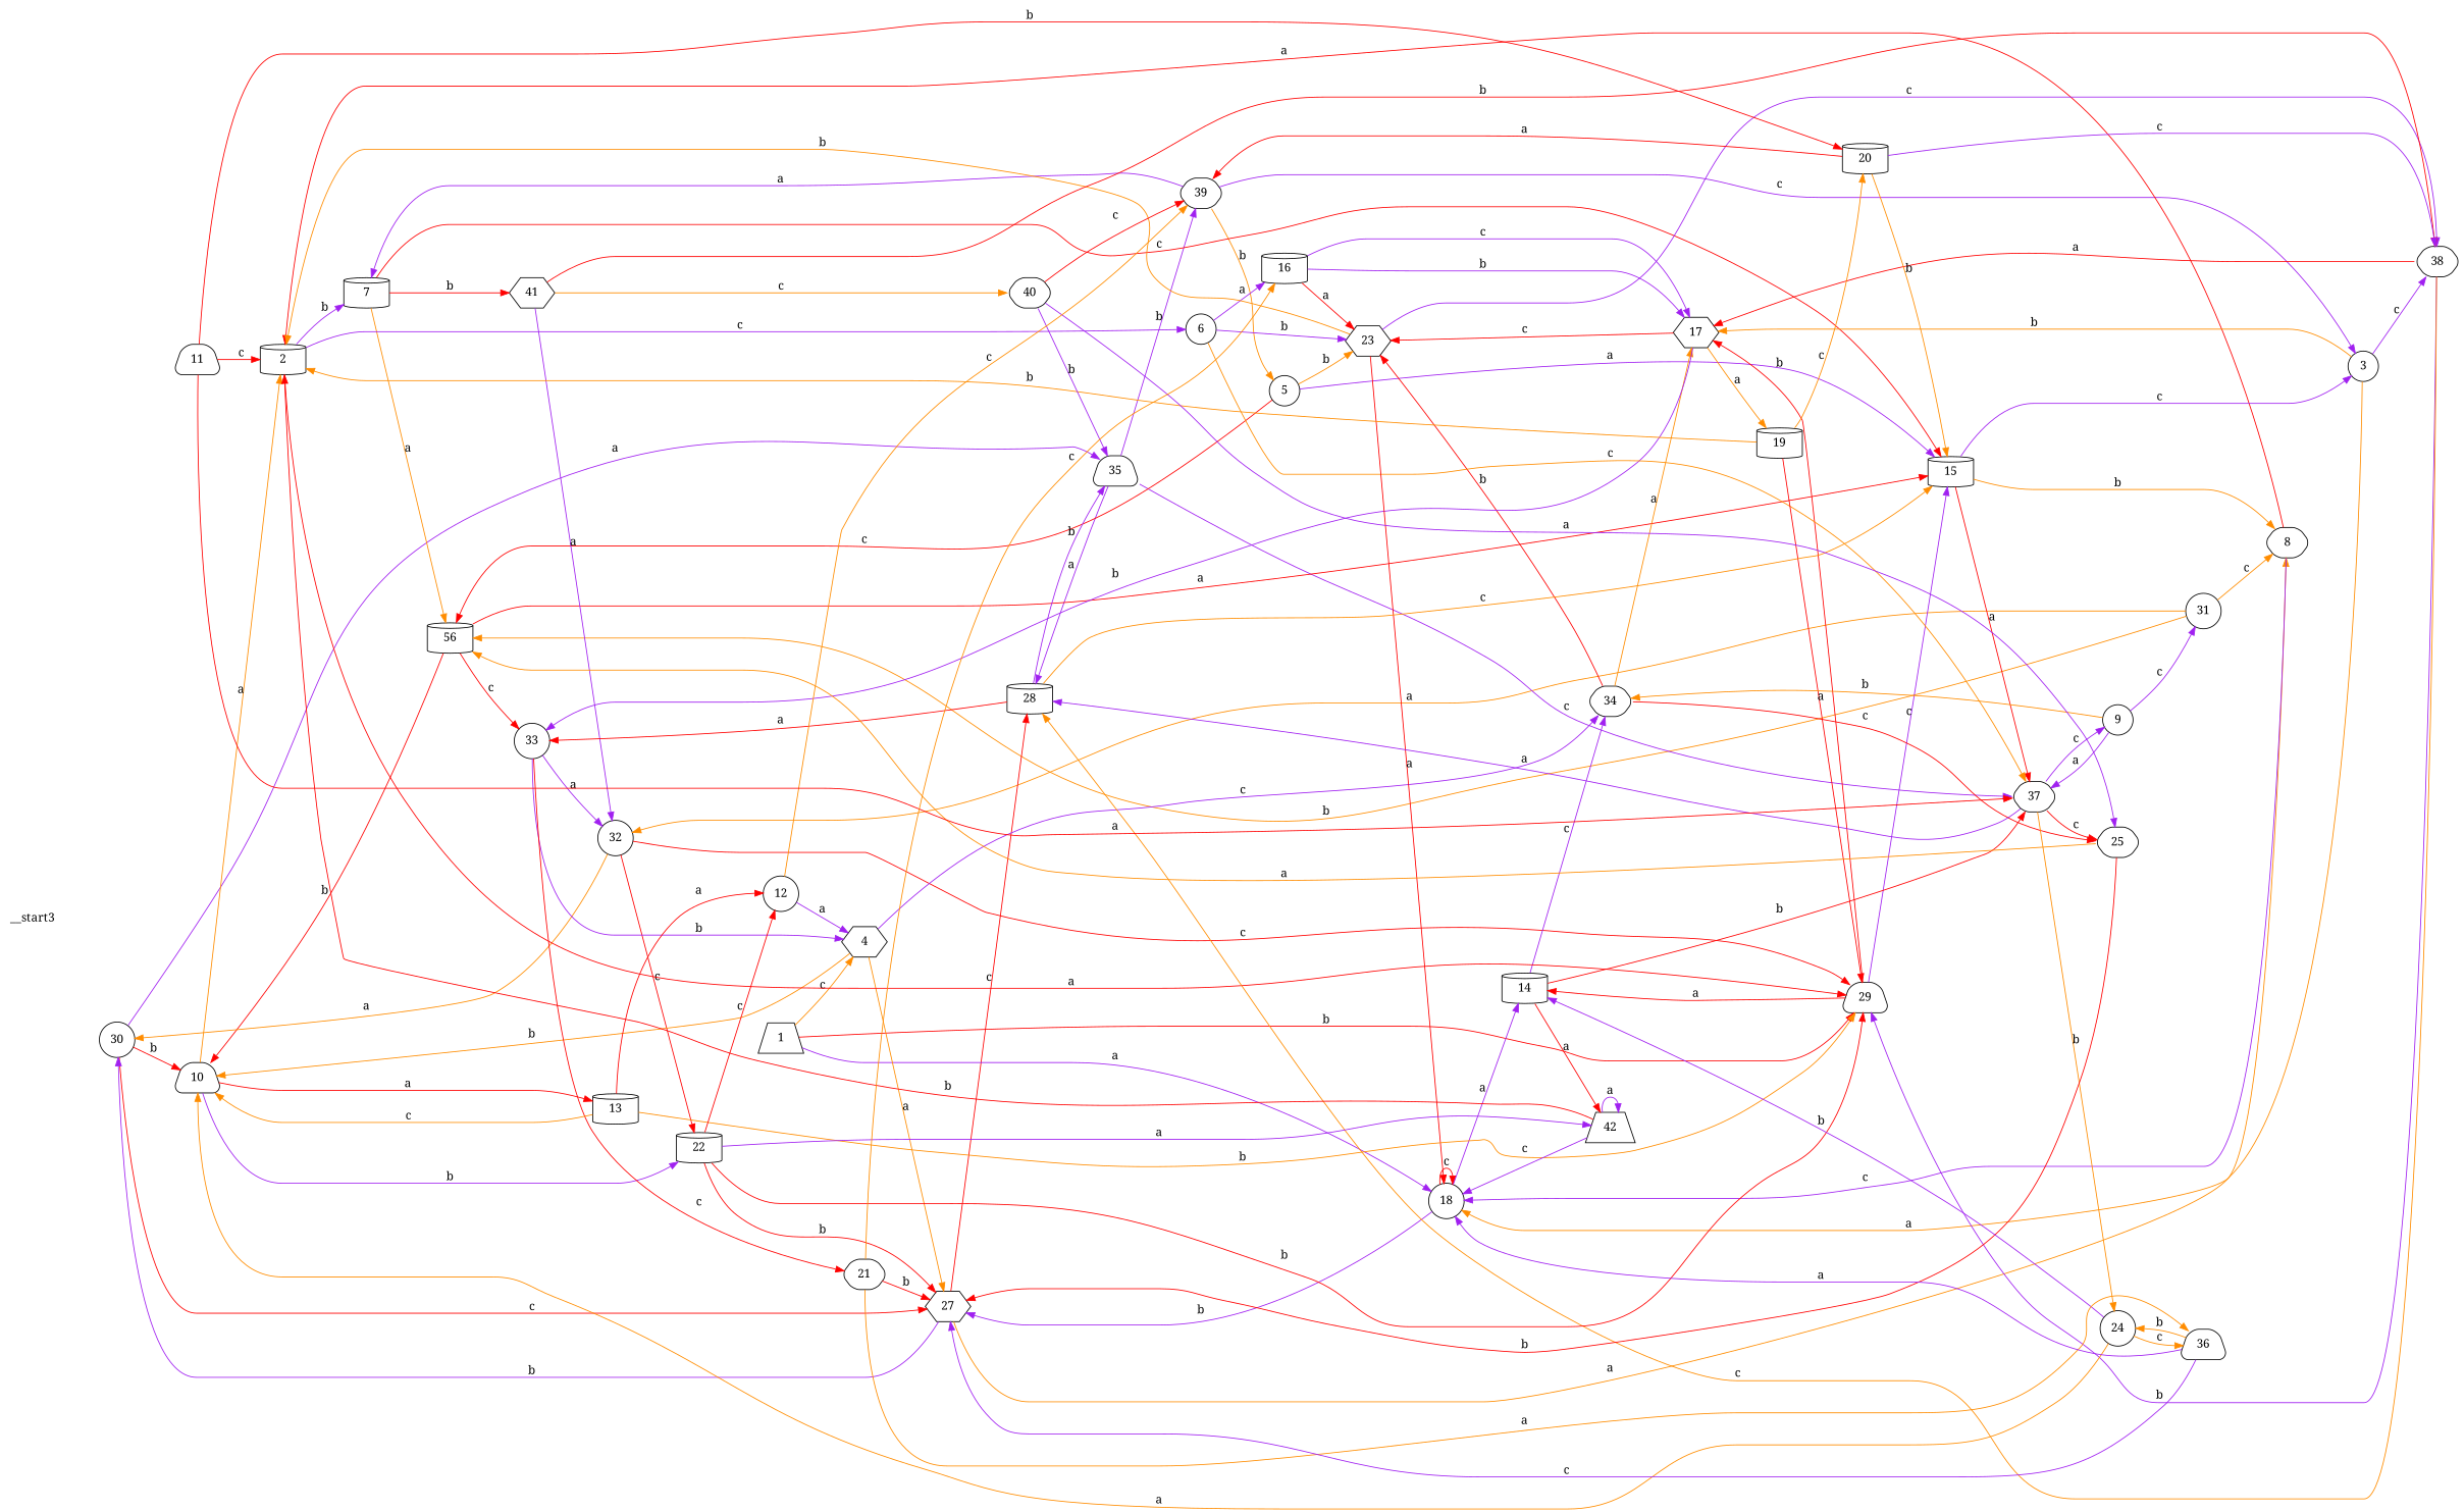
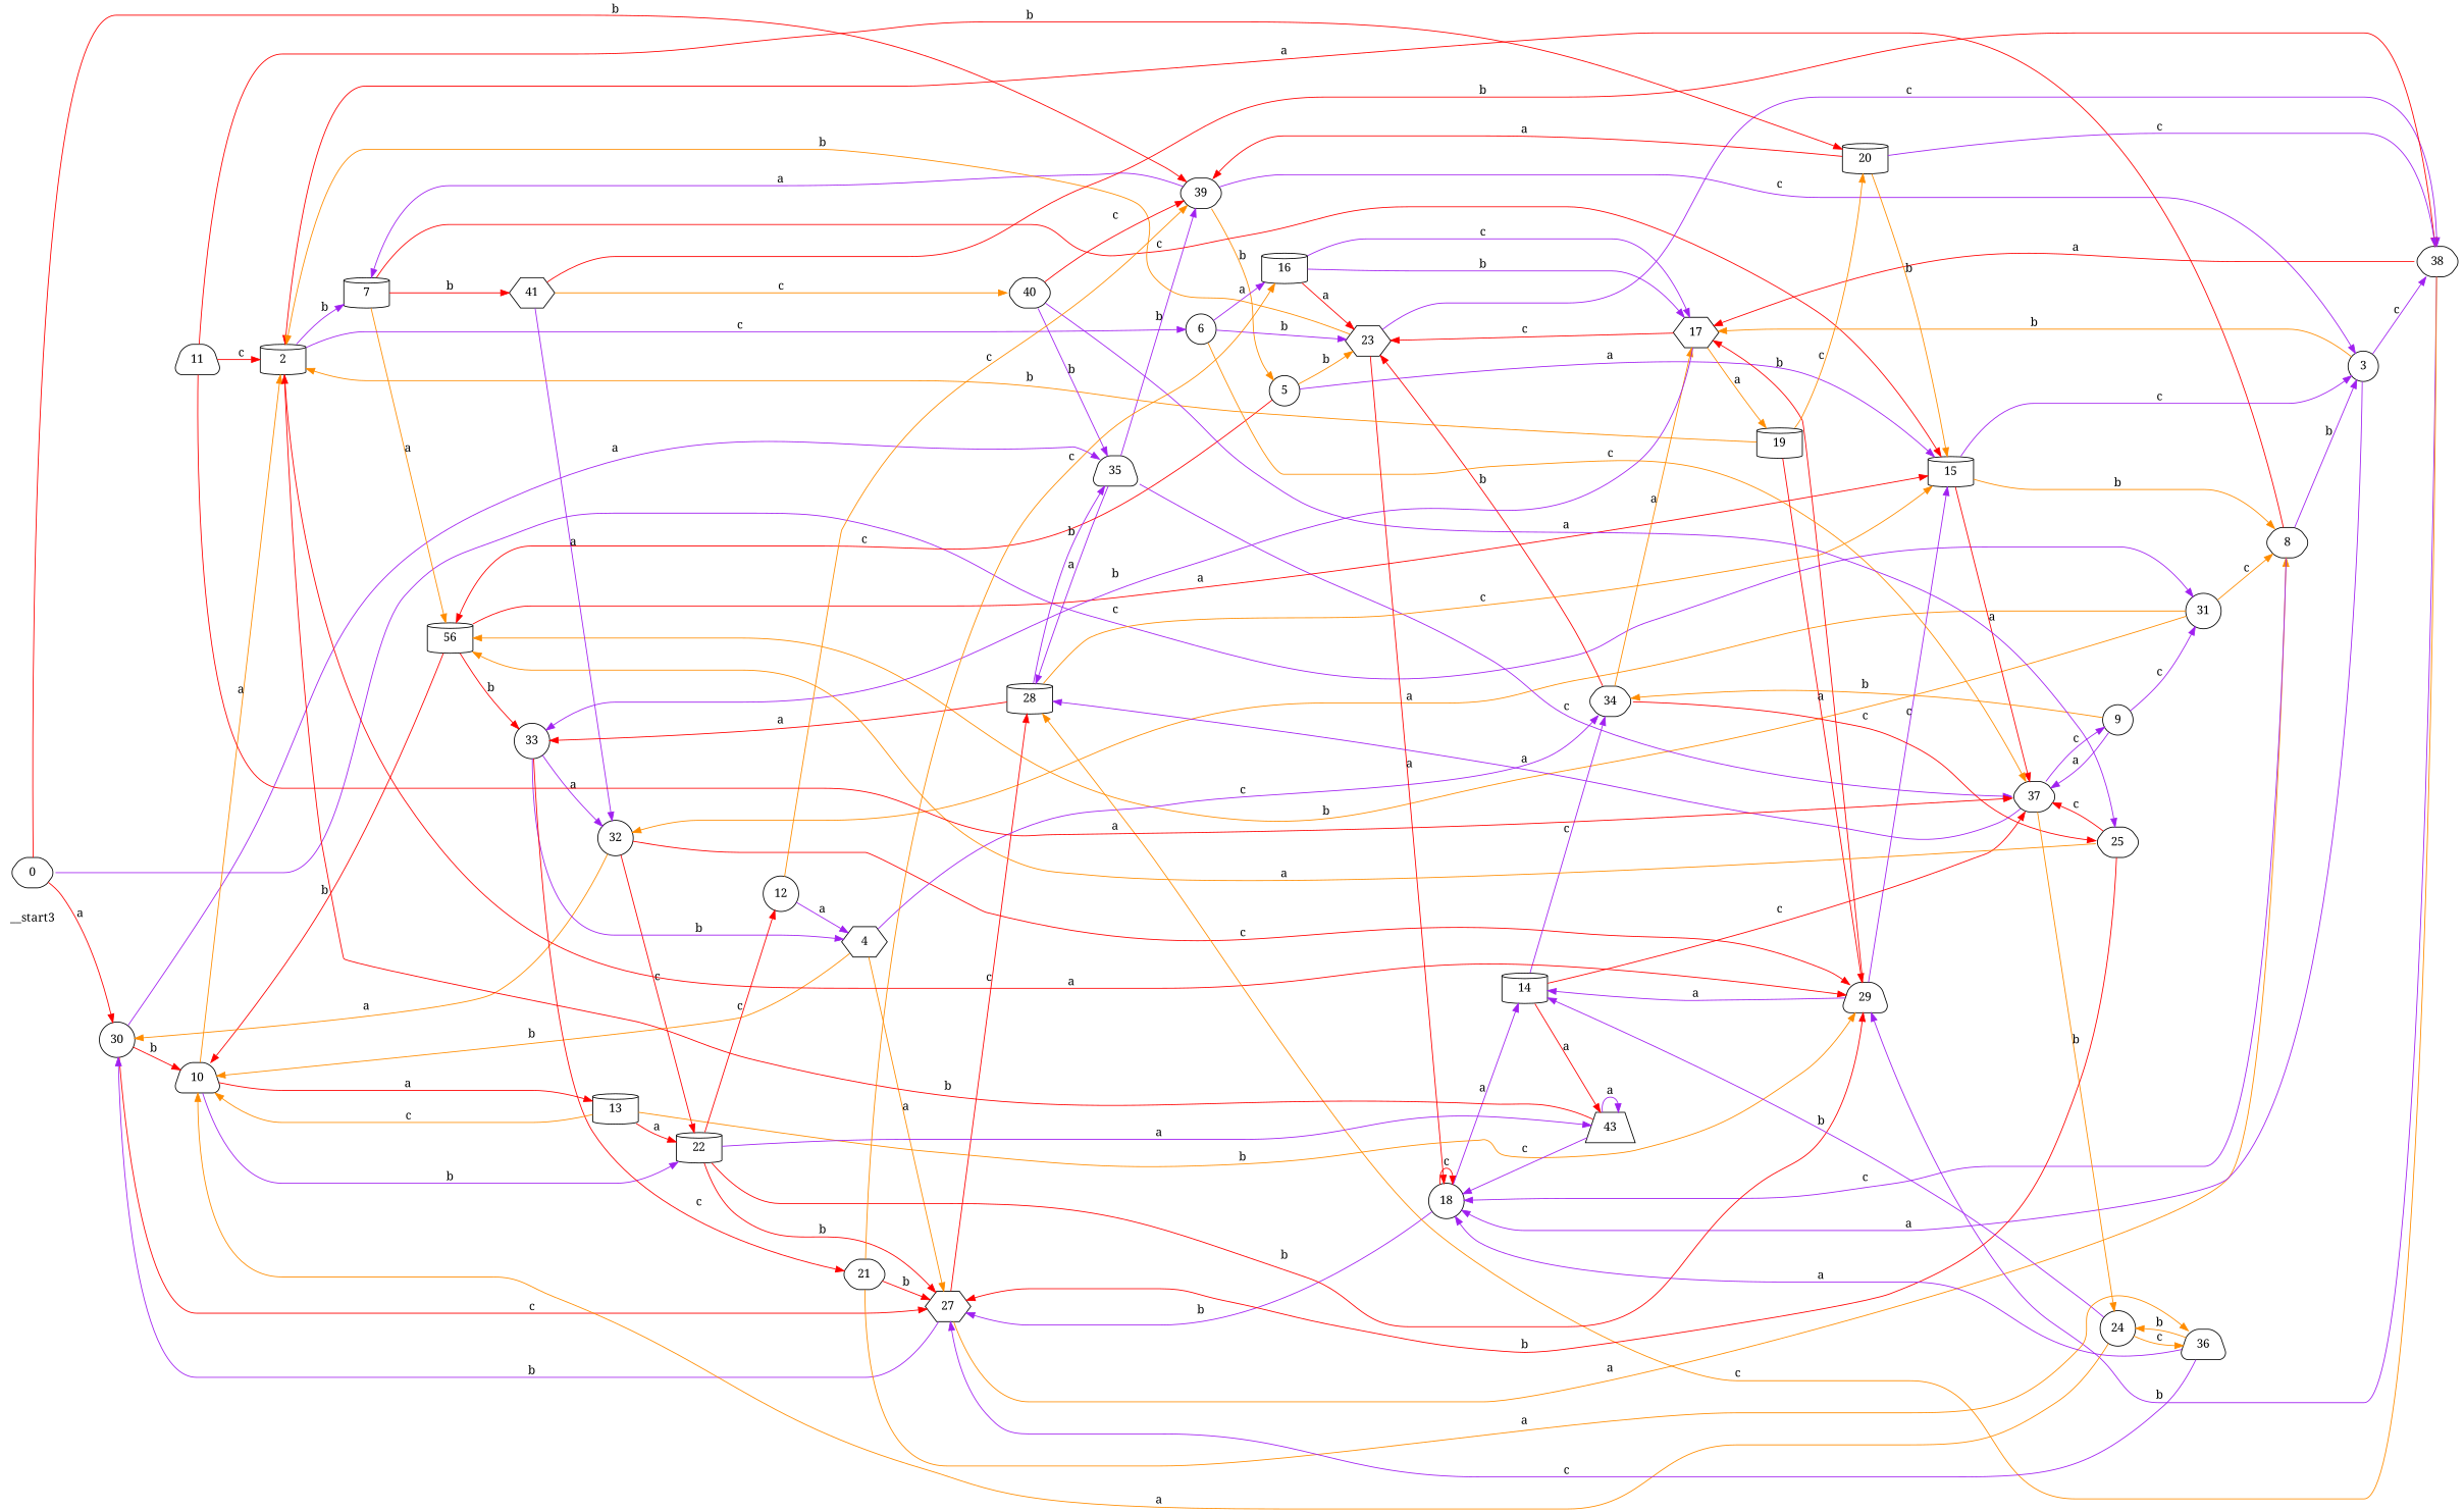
  digraph {
    fontname="Noto Serif"
    rankdir=LR
    node [fontname="Noto Serif" shape=hexagon color=black fillcolor=white style="rounded,filled"]
    edge [color=purple fontname="Noto Serif"]
    n1 [label=__start3 shape=none color="" fillcolor="" style=""]
+   n2 [label=0]
    n3 [label=30 shape=circle]
    n4 [label=31 shape=circle style=filled]
    n5 [label=39]
    n6 [label=10 shape=trapezium]
    n7 [label=27 style=filled]
    n8 [label=35 shape=trapezium]
    n9 [label=56 shape=cylinder style=filled]
    n10 [label=8]
    n11 [label=32 shape=circle]
    n12 [label=7 shape=cylinder style=filled]
    n13 [label=3 shape=circle]
    n14 [label=5 shape=circle style=filled]
-   n15 [label=1 shape=trapezium style=filled]
    n16 [label=4 style=filled]
    n17 [label=18 shape=circle]
    n18 [label=29 shape=trapezium]
    n19 [label=34]
    n20 [label=14 shape=cylinder style=filled]
    n21 [label=17 style=filled]
    n22 [label=15 shape=cylinder]
    n23 [label=2 shape=cylinder]
    n24 [label=6 shape=circle]
    n25 [label=23 style=filled]
    n26 [label=16 shape=cylinder]
    n27 [label=37]
    n28 [label=41 style=filled]
    n29 [label=38]
    n30 [label=19 shape=cylinder]
    n31 [label=33 shape=circle]
    n32 [label=28 shape=cylinder style=filled]
    n33 [label=13 shape=cylinder style=filled]
    n34 [label=22 shape=cylinder style=filled]
    n35 [label=25]
    n36 [label=9 shape=circle style=filled]
    n37 [label=24 shape=circle]
    n38 [label=40]
    n39 [label=12 shape=circle style=filled]
-   n40 [label=42 shape=trapezium style=filled]
+   n40 [label=43 shape=trapezium style=filled]
    n41 [label=11 shape=trapezium]
    n42 [label=20 shape=cylinder style=filled]
    n43 [label=21]
    n44 [label=36 shape=trapezium]
+   n2 -> n3 [color=red label=a]
+   n2 -> n4 [label=c]
+   n2 -> n5 [color=red label=b]
    n3 -> n6 [color=red label=b]
    n3 -> n7 [color=red label=c]
    n3 -> n8 [label=a]
    n4 -> n9 [color=darkorange label=b]
    n4 -> n10 [color=darkorange label=c]
    n4 -> n11 [color=darkorange label=a]
    n5 -> n12 [label=a]
    n5 -> n13 [label=c]
    n5 -> n14 [color=darkorange label=b]
    n6 -> n23 [color=darkorange label=a]
    n6 -> n33 [color=red label=a]
    n6 -> n34 [label=b]
    n7 -> n3 [label=b]
    n7 -> n10 [color=darkorange label=a]
    n7 -> n32 [color=red label=c]
    n8 -> n5 [label=b]
    n8 -> n27 [label=c]
    n8 -> n32 [label=a]
    n9 -> n6 [color=red label=b]
    n9 -> n22 [color=red label=a]
-   n9 -> n31 [color=red label=c]
+   n9 -> n31 [color=red label=b]
+   n10 -> n13 [label=b]
    n10 -> n17 [label=c]
    n10 -> n23 [color=red label=a]
    n11 -> n3 [color=darkorange label=a]
    n11 -> n18 [color=red label=c]
    n11 -> n34 [color=red label=c]
    n12 -> n9 [color=darkorange label=a]
    n12 -> n22 [color=red label=c]
    n12 -> n28 [color=red label=b]
-   n13 -> n17 [color=darkorange label=a]
+   n13 -> n17 [label=a]
    n13 -> n21 [color=darkorange label=b]
    n13 -> n29 [label=c]
    n14 -> n9 [color=red label=c]
    n14 -> n22 [label=a]
    n14 -> n25 [color=darkorange label=b]
-   n15 -> n16 [color=darkorange label=c]
-   n15 -> n17 [label=a]
-   n15 -> n18 [color=red label=b]
    n16 -> n6 [color=darkorange label=b]
    n16 -> n7 [color=darkorange label=a]
    n16 -> n19 [label=c]
    n17 -> n7 [label=b]
    n17 -> n17 [color=red label=c]
    n17 -> n20 [label=a]
-   n18 -> n20 [color=red label=a]
+   n18 -> n20 [label=a]
    n18 -> n21 [color=red label=b]
    n18 -> n22 [label=c]
    n19 -> n21 [color=darkorange label=a]
    n19 -> n25 [color=red label=b]
    n19 -> n35 [color=red label=c]
    n20 -> n19 [label=c]
-   n20 -> n27 [color=red label=b]
+   n20 -> n27 [color=red label=c]
    n20 -> n40 [color=red label=a]
    n21 -> n25 [color=red label=c]
    n21 -> n30 [color=darkorange label=a]
    n21 -> n31 [label=b]
    n22 -> n10 [color=darkorange label=b]
    n22 -> n13 [label=c]
    n22 -> n27 [color=red label=a]
    n23 -> n12 [label=b]
    n23 -> n18 [color=red label=a]
    n23 -> n24 [label=c]
    n24 -> n25 [label=b]
    n24 -> n26 [label=a]
    n24 -> n27 [color=darkorange label=c]
    n25 -> n17 [color=red label=a]
    n25 -> n23 [color=darkorange label=b]
    n25 -> n29 [label=c]
    n26 -> n21 [label=b]
    n26 -> n21 [label=c]
    n26 -> n25 [color=red label=a]
    n27 -> n32 [label=a]
    n27 -> n36 [label=c]
    n27 -> n37 [color=darkorange label=b]
    n28 -> n11 [label=a]
    n28 -> n29 [color=red label=b]
    n28 -> n38 [color=darkorange label=c]
    n29 -> n18 [label=b]
    n29 -> n21 [color=red label=a]
    n29 -> n32 [color=darkorange label=c]
    n30 -> n18 [color=red label=a]
    n30 -> n23 [color=darkorange label=b]
    n30 -> n42 [color=darkorange label=c]
    n31 -> n11 [label=a]
    n31 -> n16 [label=b]
    n31 -> n43 [color=red label=c]
    n32 -> n8 [label=b]
    n32 -> n22 [color=darkorange label=c]
    n32 -> n31 [color=red label=a]
    n33 -> n6 [color=darkorange label=c]
    n33 -> n18 [color=darkorange label=b]
-   n33 -> n39 [color=red label=a]
+   n33 -> n34 [color=red label=a]
    n34 -> n7 [color=red label=b]
    n34 -> n18 [color=red label=b]
    n34 -> n39 [color=red label=c]
    n34 -> n40 [label=a]
    n35 -> n7 [color=red label=b]
    n35 -> n9 [color=darkorange label=a]
-   n27 -> n35 [color=red label=c]
+   n35 -> n27 [color=red label=c]
    n36 -> n4 [label=c]
    n36 -> n19 [color=darkorange label=b]
    n36 -> n27 [label=a]
    n37 -> n6 [color=darkorange label=a]
    n37 -> n20 [label=b]
    n37 -> n44 [color=darkorange label=c]
    n38 -> n5 [color=red label=c]
    n38 -> n8 [label=b]
    n38 -> n35 [label=a]
    n39 -> n5 [color=darkorange label=c]
    n39 -> n16 [label=a]
    n40 -> n17 [label=c]
    n40 -> n23 [color=red label=b]
    n40 -> n40 [label=a]
    n41 -> n23 [color=red label=c]
    n41 -> n27 [color=red label=a]
    n41 -> n42 [color=red label=b]
    n42 -> n5 [color=red label=a]
    n42 -> n22 [color=darkorange label=b]
    n42 -> n29 [label=c]
    n43 -> n7 [color=red label=b]
    n43 -> n26 [color=darkorange label=c]
    n43 -> n44 [color=darkorange label=a]
    n44 -> n7 [label=c]
    n44 -> n17 [label=a]
    n44 -> n37 [color=darkorange label=b]
  }
